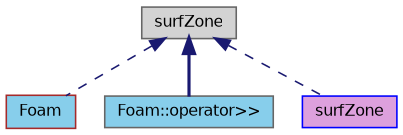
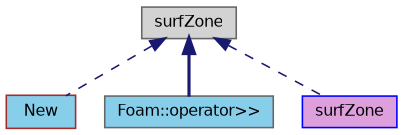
  digraph {
    rankdir=TB
    node [color=gray40 fillcolor=skyblue fontname=Helvetica fontsize=10 shape=record style=filled]
    edge [color=midnightblue dir=back fontname=Helvetica fontsize=10 labelfontname=Helvetica labelfontsize=10 style=dashed]
    n1 [fillcolor=lightgrey fontcolor=black height=0.2 label=surfZone width=0.4]
-   n2 [color=brown height=0.2 label=Foam width=0.4]
+   n2 [color=brown height=0.2 label=New width=0.4]
    n3 [height=0.2 label="Foam::operator\>\>" width=0.4]
    n4 [color=blue height=0.2 label=surfZone width=0.4 fillcolor=plum]
    n1 -> n2
    n1 -> n3 [style=bold]
    n1 -> n4
  }
